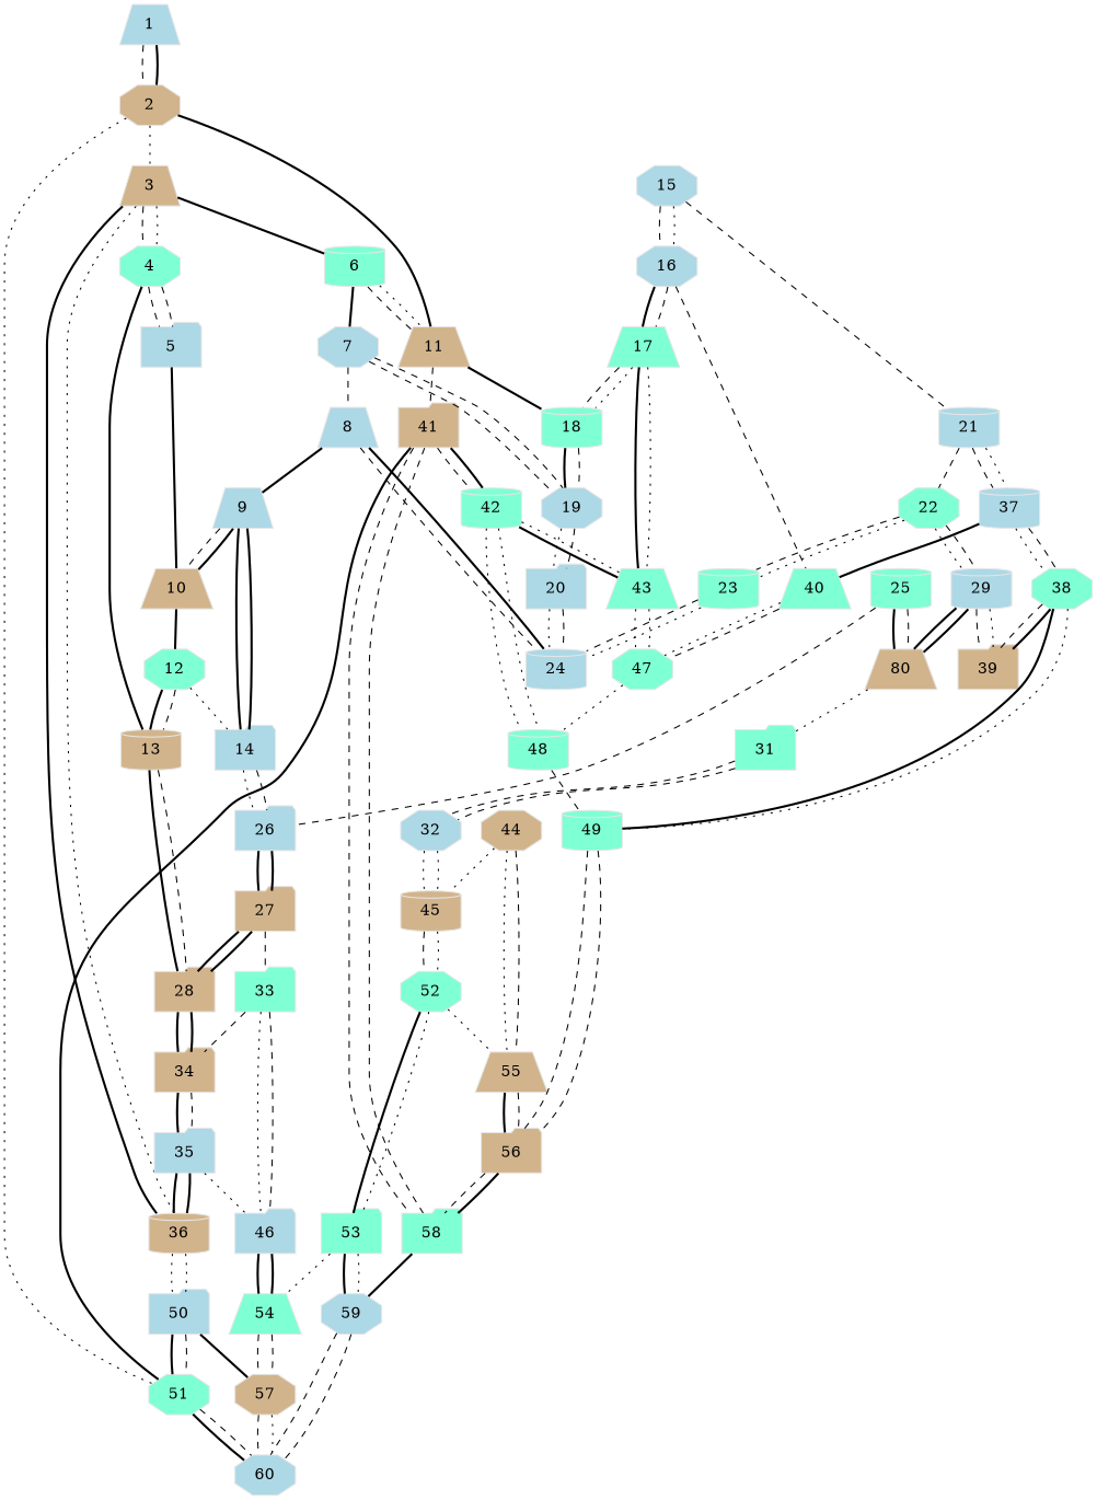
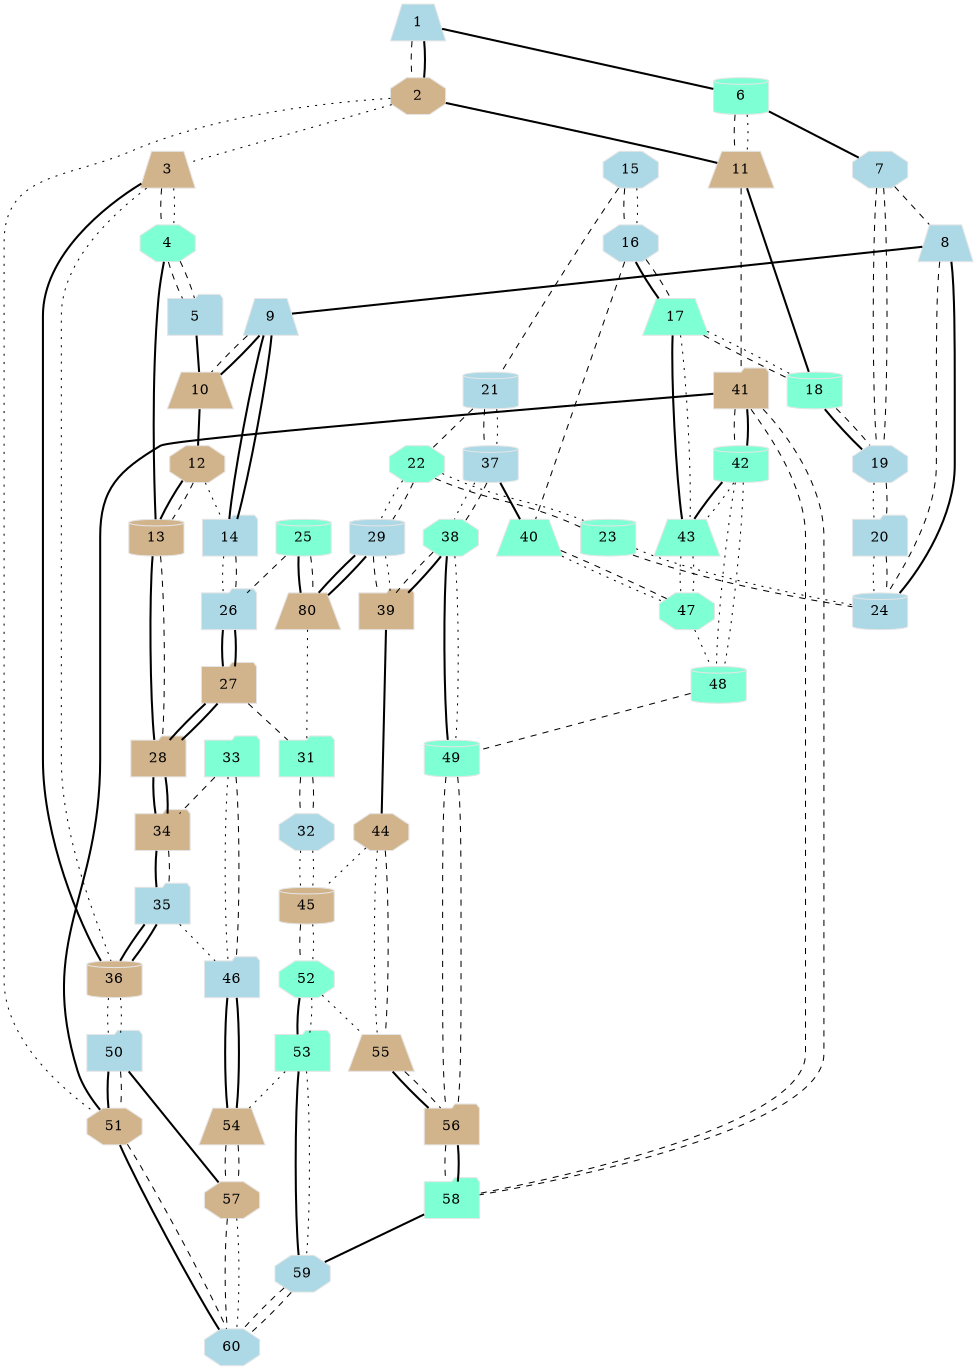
  graph {
    node [color=gray90 fillcolor=lightblue shape=octagon style=filled]
    edge [style=dashed]
    1 [shape=trapezium]
    2 [fillcolor=tan]
    6 [fillcolor=aquamarine shape=cylinder]
    3 [fillcolor=tan shape=trapezium]
    11 [fillcolor=tan shape=trapezium]
-   51 [fillcolor=aquamarine]
+   51 [fillcolor=tan]
    7
    4 [fillcolor=aquamarine]
    36 [fillcolor=tan shape=cylinder]
    18 [fillcolor=aquamarine shape=cylinder]
    41 [fillcolor=tan shape=folder]
    60
    5 [shape=folder]
    13 [fillcolor=tan shape=cylinder]
    50 [shape=folder]
    10 [fillcolor=tan shape=trapezium]
    28 [fillcolor=tan shape=folder]
-   12 [fillcolor=aquamarine]
+   12 [fillcolor=tan]
    8 [shape=trapezium]
    19
    9 [shape=trapezium]
    24 [shape=cylinder]
    20 [shape=folder]
    14 [shape=folder]
    26 [shape=folder]
    42 [fillcolor=aquamarine shape=cylinder]
    58 [fillcolor=aquamarine shape=folder]
    34 [fillcolor=tan shape=folder]
    27 [fillcolor=tan shape=folder]
    15
    16
    21 [shape=cylinder]
    17 [fillcolor=aquamarine shape=trapezium]
    40 [fillcolor=aquamarine shape=trapezium]
    22 [fillcolor=aquamarine]
    37 [shape=cylinder]
    43 [fillcolor=aquamarine shape=trapezium]
    47 [fillcolor=aquamarine]
    23 [fillcolor=aquamarine shape=cylinder]
    29 [shape=cylinder]
    38 [fillcolor=aquamarine]
    n42 [fillcolor=tan label=80 shape=trapezium]
    39 [fillcolor=tan shape=folder]
    25 [fillcolor=aquamarine shape=cylinder]
    31 [fillcolor=aquamarine shape=folder]
    32
    35 [shape=folder]
    44 [fillcolor=tan]
    45 [fillcolor=tan shape=cylinder]
    33 [fillcolor=aquamarine shape=folder]
    46 [shape=folder]
    52 [fillcolor=aquamarine]
-   54 [fillcolor=aquamarine shape=trapezium]
+   54 [fillcolor=tan shape=trapezium]
    57 [fillcolor=tan]
    49 [fillcolor=aquamarine shape=cylinder]
    56 [fillcolor=tan shape=folder]
    55 [fillcolor=tan shape=trapezium]
    48 [fillcolor=aquamarine shape=cylinder]
    59
    53 [fillcolor=aquamarine shape=folder]
    1 -- 2
    1 -- 2 [style=bold]
-   3 -- 6 [style=bold]
+   1 -- 6 [style=bold]
    2 -- 3 [style=dotted]
    2 -- 11 [style=bold]
    2 -- 51 [style=dotted]
    6 -- 11
    6 -- 11 [style=dotted]
    6 -- 7 [style=bold]
    3 -- 4
    3 -- 4 [style=dotted]
    3 -- 36 [style=bold]
    3 -- 36 [style=dotted]
    11 -- 18 [style=bold]
    11 -- 41
    51 -- 60 [style=bold]
    51 -- 60
    7 -- 8
    7 -- 19
    7 -- 19
    4 -- 5
    4 -- 5
    4 -- 13 [style=bold]
    36 -- 50 [style=dotted]
    36 -- 50 [style=dotted]
    18 -- 19 [style=bold]
    18 -- 19
    41 -- 51 [style=bold]
    41 -- 42
    41 -- 42 [style=bold]
    41 -- 58
    41 -- 58
    5 -- 10 [style=bold]
    13 -- 28 [style=bold]
    13 -- 28
    50 -- 51 [style=bold]
    50 -- 51
    50 -- 57 [style=bold]
    10 -- 12 [style=bold]
    28 -- 34 [style=bold]
    28 -- 34 [style=bold]
    12 -- 13 [style=bold]
    12 -- 13
    12 -- 14 [style=dotted]
    8 -- 9 [style=bold]
    8 -- 24
    8 -- 24 [style=bold]
    19 -- 20 [style=dotted]
    19 -- 20
    9 -- 10
    9 -- 10 [style=bold]
    9 -- 14 [style=bold]
    9 -- 14 [style=bold]
    20 -- 24 [style=dotted]
    20 -- 24
    14 -- 26 [style=dotted]
    14 -- 26
    26 -- 27 [style=bold]
    26 -- 27 [style=bold]
    42 -- 43 [style=bold]
    42 -- 43 [style=dotted]
    42 -- 48 [style=dotted]
    42 -- 48 [style=dotted]
    58 -- 59 [style=bold]
    34 -- 35 [style=bold]
    34 -- 35
    27 -- 28 [style=bold]
    27 -- 28 [style=bold]
-   27 -- 33
+   27 -- 31
    15 -- 16
    15 -- 16 [style=dotted]
    15 -- 21
    16 -- 17 [style=bold]
    16 -- 17
    16 -- 40
    21 -- 22
    21 -- 37
    21 -- 37 [style=dotted]
    17 -- 18
    17 -- 18 [style=dotted]
    17 -- 43 [style=bold]
    17 -- 43 [style=dotted]
    40 -- 47 [style=dotted]
    40 -- 47
    22 -- 23
    22 -- 23 [style=dotted]
    22 -- 29 [style=dotted]
    22 -- 29
    37 -- 40 [style=bold]
    37 -- 38 [style=dotted]
    37 -- 38
    43 -- 47 [style=dotted]
    43 -- 47 [style=dotted]
    47 -- 48 [style=dotted]
    23 -- 24
    23 -- 24 [style=dotted]
    29 -- n42 [style=bold]
    29 -- n42 [style=bold]
    29 -- 39
    29 -- 39 [style=dotted]
    38 -- 39
    38 -- 39 [style=bold]
    38 -- 49 [style=bold]
    38 -- 49 [style=dotted]
    n42 -- 31 [style=dotted]
+   39 -- 44 [style=bold]
    25 -- 26
    25 -- n42 [style=bold]
    25 -- n42
    31 -- 32
    31 -- 32
    32 -- 45 [style=dotted]
    32 -- 45 [style=dotted]
    35 -- 36 [style=bold]
    35 -- 36 [style=bold]
    35 -- 46 [style=dotted]
    44 -- 45 [style=dotted]
    44 -- 55 [style=dotted]
    44 -- 55
    45 -- 52
    45 -- 52 [style=dotted]
    33 -- 34
    33 -- 46 [style=dotted]
    33 -- 46
    46 -- 54 [style=bold]
    46 -- 54 [style=bold]
    52 -- 55 [style=dotted]
    52 -- 53 [style=bold]
    52 -- 53 [style=dotted]
    54 -- 57
    54 -- 57
    57 -- 60
    57 -- 60 [style=dotted]
    49 -- 56
    49 -- 56
    56 -- 58
    56 -- 58 [style=bold]
    55 -- 56 [style=bold]
    55 -- 56
    48 -- 49
    59 -- 60
    59 -- 60
    53 -- 54 [style=dotted]
    53 -- 59 [style=bold]
    53 -- 59 [style=dotted]
  }
